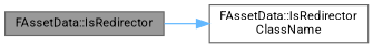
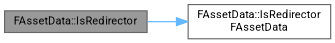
  digraph {
    rankdir=LR
    fontname=Roboto
    node [fontname=Roboto fontsize=10 shape=box style=filled]
    n1 [color=gray40 fillcolor=grey60 fontcolor=black height=0.2 label="FAssetData::IsRedirector" width=0.4]
-   n2 [color=grey40 fillcolor=white height=0.2 label="FAssetData::IsRedirector\lClassName" width=0.4]
+   n2 [color=grey40 fillcolor=white height=0.2 label="FAssetData::IsRedirector\lFAssetData" width=0.4]
    n1 -> n2 [color=steelblue1 fontname=Roboto fontsize=10 labelfontname=Helvetica labelfontsize=10 style=solid]
  }
